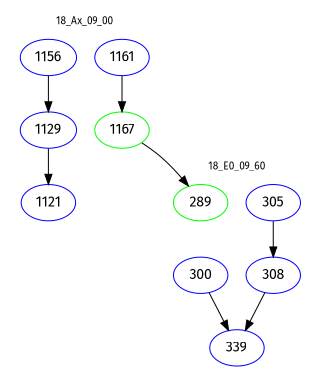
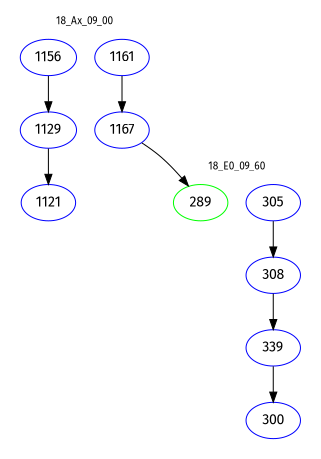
  digraph {
    fontname="Fira Sans"
    node [color=blue fontname="Fira Sans"]
    edge [color=black fontname="Fira Sans"]
    n1 [label=1161]
    n2 [label=1156]
-   n3 [color=green label=1167]
+   n3 [label=1167]
    n4 [label=1129]
    n5 [label=1121]
    n6 [label=305]
    n7 [color=green label=289]
    n8 [label=308]
    n9 [label=339]
    n10 [label=300]
    subgraph cluster_1 {
      color=white
      fontsize=10
      label="18_Ax_09_00"
      n1
      n2
      n3
      n4
      n5
    }
    subgraph cluster_2 {
      color=white
      fontsize=10
      label="18_E0_09_60"
      n6
      n7
      n8
      n9
      n10
    }
    n1 -> n3
    n2 -> n4
    n3 -> n7
    n4 -> n5
    n6 -> n8
    n8 -> n9
-   n10 -> n9
+   n9 -> n10
  }
